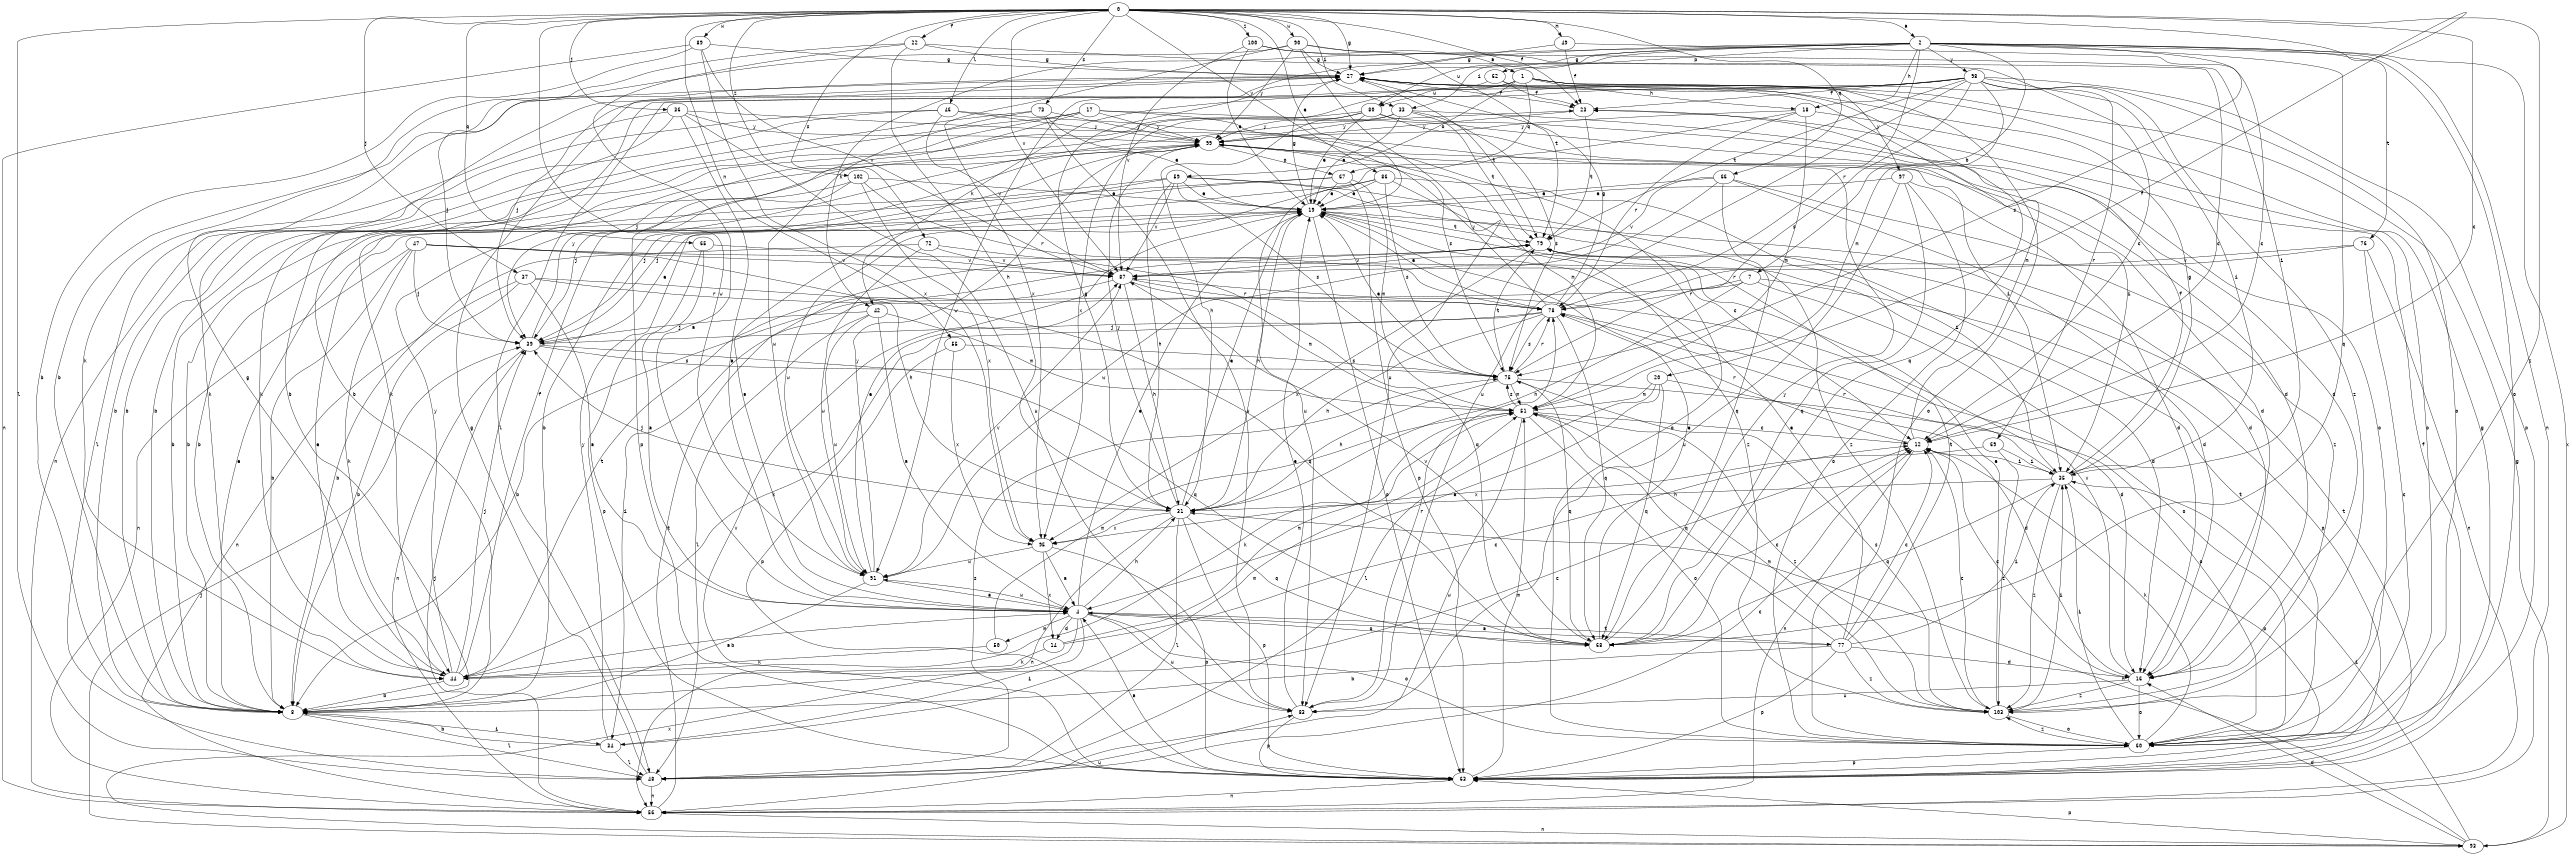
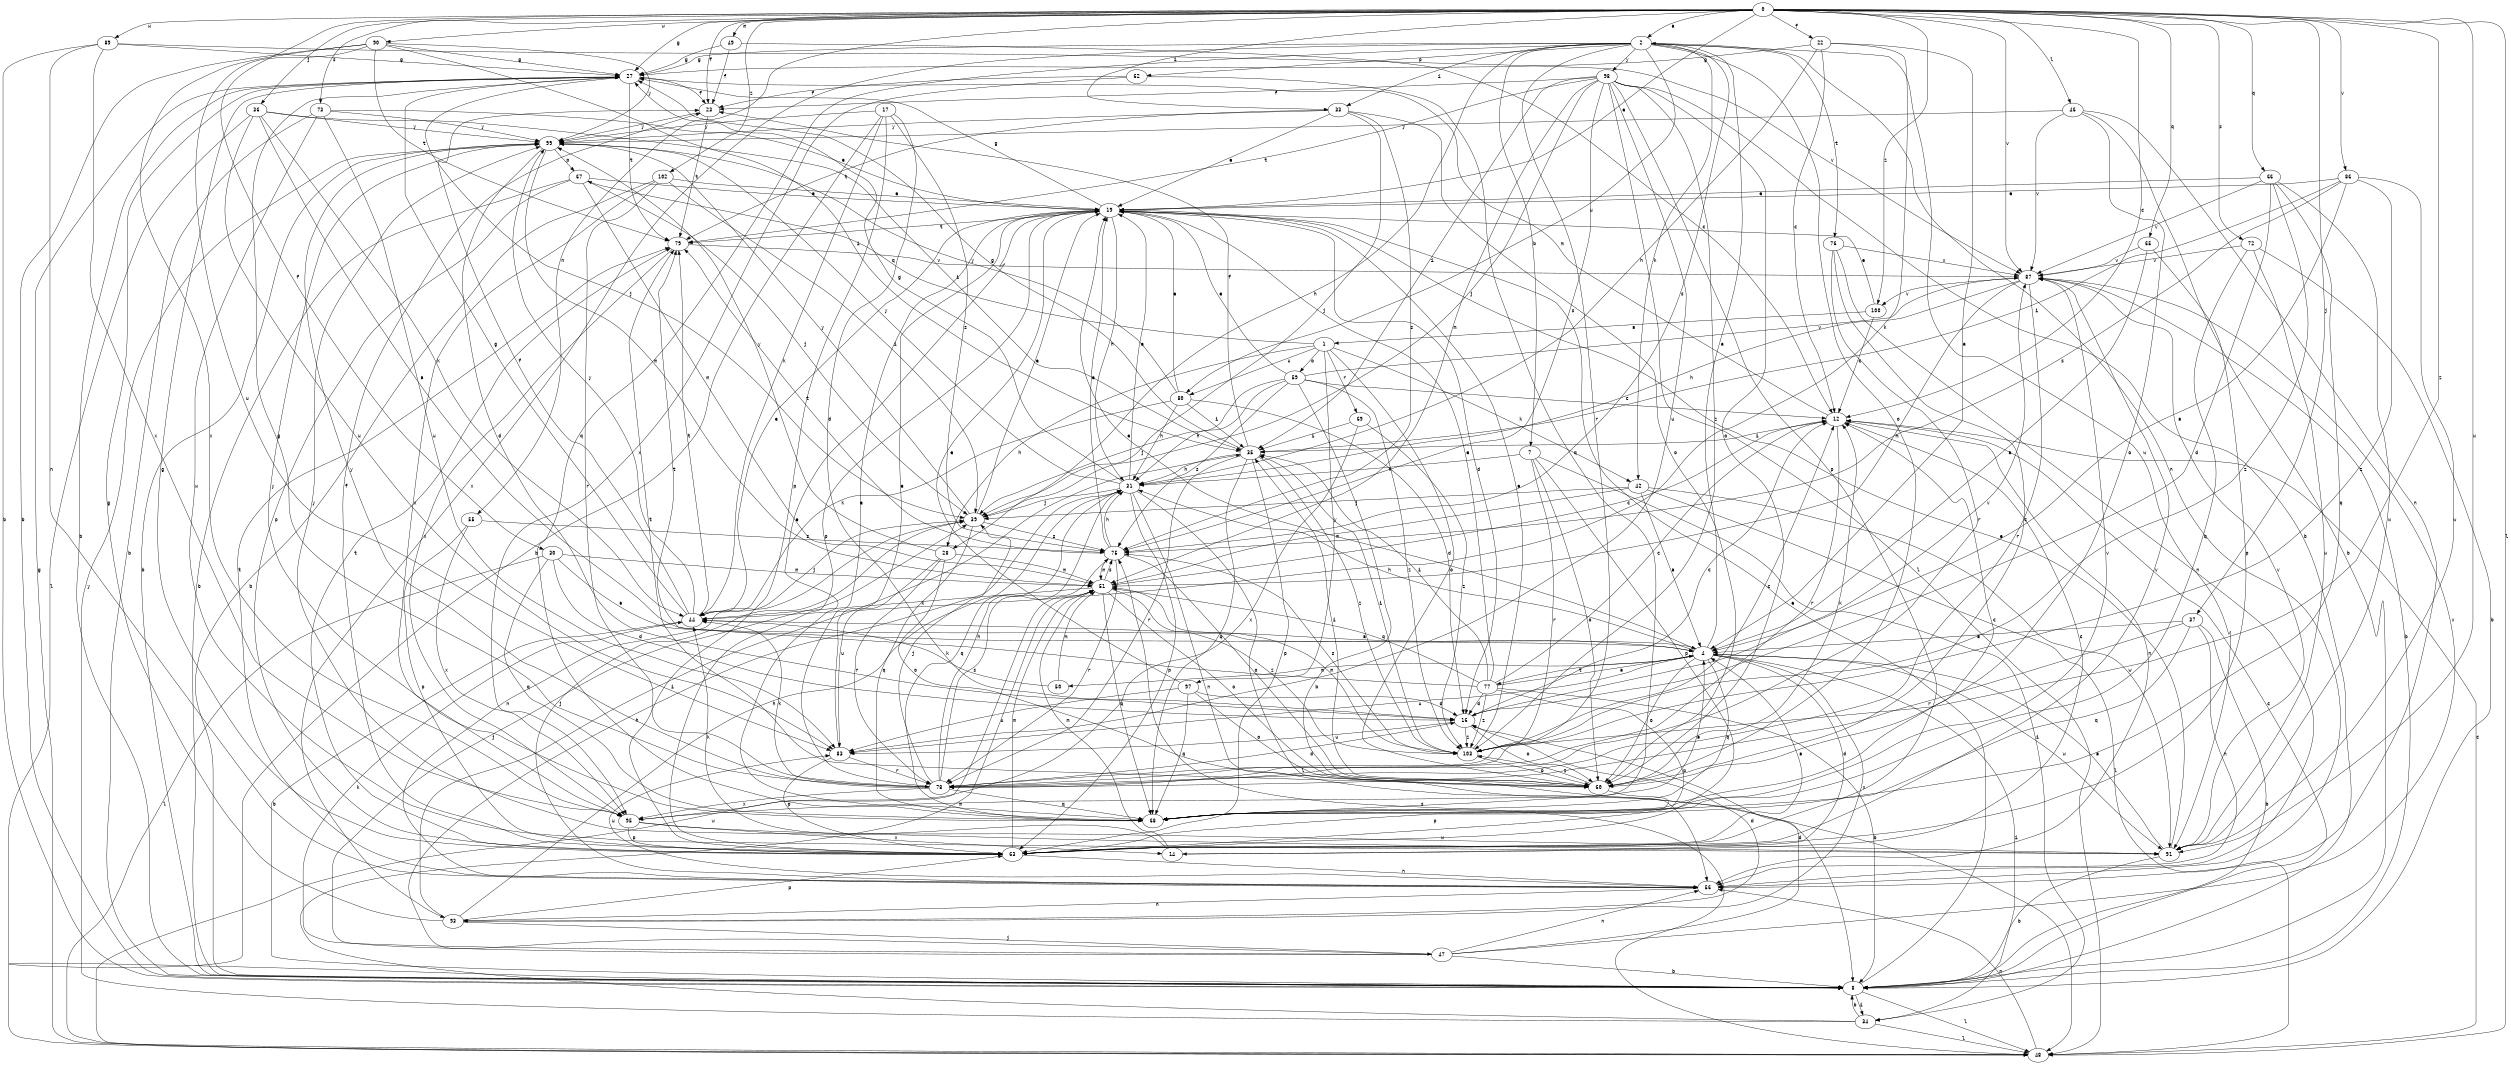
  strict digraph {
    fontname="DejaVu Sans Mono"
    node [fontname="DejaVu Sans Mono"]
    edge [fontname="DejaVu Sans Mono"]
    0
    2
    12
    19
-   20
+   20 [label=30]
    22
    23
    27
    33
    36
    37
    46
    48
    49
    55
    65
    66
    72
    73
    86
    87
    89
    90
    91
    100
    102
    103
    1
    59
-   28 [label=18]
+   28
    42
    60
    67
    69
    80
    97
    7
    56
    62
    68
    n41 [label=78]
    75
    76
    93
    98
    35
    17
    63
    8
    44
    16
    99
    31
    79
    4
    51
    39
    83
    47
    95
    34
    14
    50
    77
    0 -> 2 [label=a]
    0 -> 12 [label=c]
    0 -> 19 [label=e]
    0 -> 20 [label=f]
    0 -> 22 [label=f]
    0 -> 23 [label=f]
    0 -> 27 [label=g]
    0 -> 33 [label=i]
    0 -> 36 [label=j]
    0 -> 37 [label=j]
    0 -> 46 [label=l]
    0 -> 48 [label=l]
    0 -> 49 [label=m]
    0 -> 55 [label=n]
    0 -> 65 [label=q]
    0 -> 66 [label=q]
    0 -> 72 [label=s]
    0 -> 73 [label=s]
    0 -> 86 [label=v]
    0 -> 87 [label=v]
    0 -> 89 [label=w]
    0 -> 90 [label=w]
    0 -> 91 [label=w]
    0 -> 100 [label=z]
    0 -> 102 [label=z]
    0 -> 103 [label=z]
    2 -> 27 [label=g]
    2 -> 33 [label=i]
    2 -> 91 [label=w]
    2 -> 28 [label=h]
    2 -> 42 [label=k]
    2 -> 60 [label=o]
    2 -> 80 [label=u]
    2 -> 7 [label=b]
    2 -> 56 [label=n]
    2 -> 62 [label=p]
    2 -> 68 [label=q]
    2 -> n41 [label=r]
    2 -> 75 [label=s]
    2 -> 76 [label=t]
    2 -> 93 [label=x]
    2 -> 98 [label=y]
    12 -> 27 [label=m]
    12 -> 56 [label=n]
    12 -> n41 [label=r]
    12 -> 35 [label=i]
    19 -> 27 [label=g]
    19 -> 63 [label=p]
    19 -> 16 [label=d]
    19 -> 31 [label=h]
    19 -> 79 [label=t]
    20 -> 48 [label=l]
    20 -> 68 [label=q]
    20 -> 16 [label=d]
    20 -> 4 [label=a]
    20 -> 51 [label=m]
    22 -> 12 [label=c]
    22 -> 27 [label=g]
    22 -> 44 [label=k]
    22 -> 31 [label=h]
    22 -> 4 [label=a]
    23 -> 99 [label=y]
    23 -> 79 [label=t]
    27 -> 23 [label=f]
    27 -> 8 [label=b]
    27 -> 79 [label=t]
    27 -> 39 [label=j]
    33 -> 19 [label=e]
    33 -> 60 [label=o]
    33 -> 75 [label=s]
    33 -> 99 [label=y]
    33 -> 79 [label=t]
    33 -> 39 [label=j]
    36 -> 48 [label=l]
    36 -> 35 [label=i]
    36 -> 44 [label=k]
    36 -> 99 [label=y]
    36 -> 4 [label=a]
    36 -> 83 [label=u]
    37 -> 56 [label=n]
    37 -> 68 [label=q]
    37 -> n41 [label=r]
    37 -> 8 [label=b]
    37 -> 4 [label=a]
    46 -> 87 [label=v]
    46 -> 60 [label=o]
    46 -> 56 [label=n]
    46 -> 8 [label=b]
    46 -> 99 [label=y]
    48 -> 12 [label=c]
    48 -> 27 [label=g]
    48 -> 56 [label=n]
    48 -> 75 [label=s]
    49 -> 12 [label=c]
    49 -> 23 [label=f]
    49 -> 27 [label=g]
    55 -> 75 [label=s]
    55 -> 63 [label=p]
    55 -> 95 [label=x]
    65 -> 87 [label=v]
    65 -> 63 [label=p]
    65 -> 4 [label=a]
    66 -> 19 [label=e]
    66 -> 87 [label=v]
    66 -> 91 [label=w]
    66 -> 103 [label=z]
    66 -> 68 [label=q]
    66 -> 16 [label=d]
    72 -> 87 [label=v]
    72 -> 91 [label=w]
    72 -> 68 [label=q]
    72 -> 8 [label=b]
    73 -> 19 [label=e]
    73 -> 91 [label=w]
    73 -> 8 [label=b]
    73 -> 99 [label=y]
    73 -> 83 [label=u]
    86 -> 19 [label=e]
    86 -> 91 [label=w]
    86 -> 103 [label=z]
    86 -> 75 [label=s]
    86 -> 35 [label=i]
    86 -> 4 [label=a]
    87 -> n41 [label=r]
    87 -> 8 [label=b]
    87 -> 31 [label=h]
    87 -> 51 [label=m]
    89 -> 27 [label=g]
    89 -> 87 [label=v]
    89 -> 56 [label=n]
    89 -> 8 [label=b]
    89 -> 95 [label=x]
    90 -> 27 [label=g]
    90 -> 35 [label=i]
    90 -> 8 [label=b]
    90 -> 99 [label=y]
    90 -> 79 [label=t]
    90 -> 83 [label=u]
    90 -> 95 [label=x]
    91 -> 19 [label=e]
    91 -> 87 [label=v]
    91 -> 8 [label=b]
    91 -> 99 [label=y]
    91 -> 4 [label=a]
    100 -> 12 [label=c]
    100 -> 19 [label=e]
-   100 -> 87 [label=v]
+   87 -> 100 [label=v]
    100 -> 1 [label=a]
    102 -> 19 [label=e]
    102 -> n41 [label=r]
    102 -> 8 [label=b]
-   102 -> 39 [label=j]
+   102 -> 39 [label=i]
    102 -> 95 [label=x]
    103 -> 12 [label=c]
    103 -> 19 [label=e]
    103 -> 60 [label=o]
    103 -> 75 [label=s]
    103 -> 35 [label=i]
    103 -> 51 [label=m]
    1 -> 59 [label=o]
    1 -> 28 [label=h]
    1 -> 42 [label=k]
    1 -> 60 [label=o]
    1 -> 67 [label=q]
    1 -> 69 [label=r]
    1 -> 80 [label=u]
    1 -> 97 [label=y]
    59 -> 12 [label=c]
    59 -> 19 [label=e]
    59 -> 87 [label=v]
    59 -> 103 [label=z]
    59 -> 75 [label=s]
    59 -> 8 [label=b]
    59 -> 31 [label=h]
    59 -> 39 [label=j]
    28 -> 60 [label=o]
    28 -> n41 [label=r]
    28 -> 99 [label=y]
    28 -> 51 [label=m]
    28 -> 83 [label=u]
    42 -> 48 [label=l]
    42 -> 91 [label=w]
    42 -> 4 [label=a]
    42 -> 51 [label=m]
    42 -> 39 [label=j]
    60 -> 12 [label=k]
    60 -> 103 [label=z]
    60 -> 35 [label=i]
    60 -> 63 [label=p]
    60 -> 79 [label=t]
    67 -> 19 [label=e]
    67 -> 63 [label=p]
    67 -> 8 [label=b]
    67 -> 51 [label=m]
    67 -> 39 [label=j]
    69 -> 103 [label=z]
    69 -> 35 [label=i]
    69 -> 95 [label=x]
    80 -> 19 [label=e]
    80 -> 35 [label=i]
    80 -> 44 [label=k]
    80 -> 16 [label=d]
    80 -> 99 [label=y]
    80 -> 31 [label=h]
    97 -> 19 [label=e]
    97 -> 60 [label=o]
    97 -> 68 [label=q]
    97 -> 16 [label=d]
    97 -> 83 [label=u]
    7 -> 60 [label=o]
    7 -> n41 [label=r]
    7 -> 63 [label=p]
    7 -> 31 [label=h]
    7 -> 34 [label=i]
    56 -> 93 [label=n]
    56 -> 79 [label=t]
    56 -> 39 [label=j]
    56 -> 83 [label=u]
    62 -> 23 [label=f]
    62 -> 68 [label=q]
    62 -> 95 [label=x]
    68 -> 12 [label=c]
    68 -> 19 [label=e]
    68 -> 87 [label=v]
    68 -> 99 [label=y]
    n41 -> 19 [label=e]
    n41 -> 27 [label=g]
    n41 -> 68 [label=q]
    n41 -> 75 [label=s]
    n41 -> 44 [label=k]
    n41 -> 16 [label=d]
    n41 -> 99 [label=y]
    n41 -> 31 [label=h]
    n41 -> 39 [label=j]
    75 -> 19 [label=e]
    75 -> 60 [label=o]
-   75 -> 68 [label=q]
+   51 -> 68 [label=q]
    75 -> n41 [label=r]
    75 -> 31 [label=h]
    75 -> 79 [label=t]
    75 -> 51 [label=m]
    76 -> 87 [label=v]
    76 -> 60 [label=c]
    76 -> 56 [label=n]
    76 -> n41 [label=r]
    93 -> 27 [label=g]
    93 -> 35 [label=i]
    93 -> 63 [label=p]
    93 -> 16 [label=d]
    93 -> 31 [label=h]
-   93 -> 39 [label=j]
+   93 -> 47 [label=j]
    98 -> 23 [label=f]
    98 -> 48 [label=l]
    98 -> 103 [label=z]
    98 -> 60 [label=o]
    98 -> 75 [label=s]
    98 -> 35 [label=i]
    98 -> 63 [label=p]
    98 -> 8 [label=b]
    98 -> 79 [label=t]
    98 -> 51 [label=m]
    98 -> 39 [label=j]
    98 -> 83 [label=u]
    35 -> 23 [label=f]
    35 -> 27 [label=g]
    35 -> 103 [label=z]
    35 -> 68 [label=q]
    35 -> n41 [label=r]
    35 -> 63 [label=p]
    35 -> 31 [label=h]
    17 -> 75 [label=s]
    17 -> 63 [label=p]
    17 -> 8 [label=b]
    17 -> 44 [label=k]
    17 -> 16 [label=d]
    17 -> 99 [label=y]
    63 -> 23 [label=f]
    63 -> 27 [label=g]
    63 -> 87 [label=v]
    63 -> 56 [label=n]
    63 -> 79 [label=t]
    63 -> 4 [label=a]
    63 -> 51 [label=m]
    8 -> 12 [label=c]
    8 -> 19 [label=e]
    8 -> 48 [label=l]
    8 -> 34 [label=i]
    44 -> 19 [label=e]
    44 -> 23 [label=f]
    44 -> 27 [label=g]
    44 -> 8 [label=b]
    44 -> 99 [label=y]
    44 -> 79 [label=t]
    44 -> 4 [label=a]
    44 -> 39 [label=j]
    16 -> 12 [label=c]
    16 -> 87 [label=v]
    16 -> 103 [label=z]
    16 -> 60 [label=o]
    16 -> 83 [label=u]
    99 -> 67 [label=p]
    99 -> 8 [label=b]
    99 -> 16 [label=d]
    99 -> 51 [label=m]
    31 -> 19 [label=e]
    31 -> 27 [label=g]
    31 -> 48 [label=l]
    31 -> 56 [label=n]
    31 -> 68 [label=q]
    31 -> 63 [label=p]
    31 -> 99 [label=y]
    31 -> 39 [label=j]
-   31 -> 95 [label=x]
+   n41 -> 95 [label=x]
    79 -> 87 [label=v]
    79 -> 95 [label=x]
+   4 -> 2 [label=a]
    4 -> 19 [label=e]
    4 -> 91 [label=w]
    4 -> 60 [label=o]
    4 -> 68 [label=q]
    4 -> 93 [label=x]
    4 -> 31 [label=h]
    4 -> 83 [label=u]
    4 -> 34 [label=i]
    4 -> 14 [label=d]
    4 -> 50 [label=m]
    4 -> 77 [label=t]
    51 -> 12 [label=c]
    51 -> 48 [label=w]
    51 -> 103 [label=z]
    51 -> 60 [label=o]
    51 -> 75 [label=s]
    51 -> 44 [label=k]
    39 -> 19 [label=e]
    39 -> 56 [label=n]
    39 -> 68 [label=q]
    39 -> 75 [label=s]
    39 -> 99 [label=y]
    83 -> 19 [label=e]
    83 -> n41 [label=r]
    83 -> 63 [label=p]
    47 -> 87 [label=v]
    47 -> 56 [label=n]
    47 -> 8 [label=b]
    47 -> 44 [label=k]
    47 -> 16 [label=d]
    47 -> 31 [label=h]
    47 -> 39 [label=j]
    95 -> 91 [label=w]
    95 -> 63 [label=p]
    95 -> 4 [label=a]
    95 -> 14 [label=x]
    34 -> 48 [label=l]
    34 -> 8 [label=b]
    34 -> 99 [label=y]
    34 -> 51 [label=m]
    14 -> 12 [label=c]
    14 -> 44 [label=k]
    14 -> 51 [label=m]
    50 -> 44 [label=k]
    50 -> 51 [label=m]
    77 -> 12 [label=c]
    77 -> 19 [label=e]
    77 -> 103 [label=z]
    77 -> 35 [label=i]
    77 -> 63 [label=p]
    77 -> 8 [label=b]
    77 -> 16 [label=d]
    77 -> 79 [label=t]
    77 -> 4 [label=a]
    77 -> 51 [label=q]
  }
